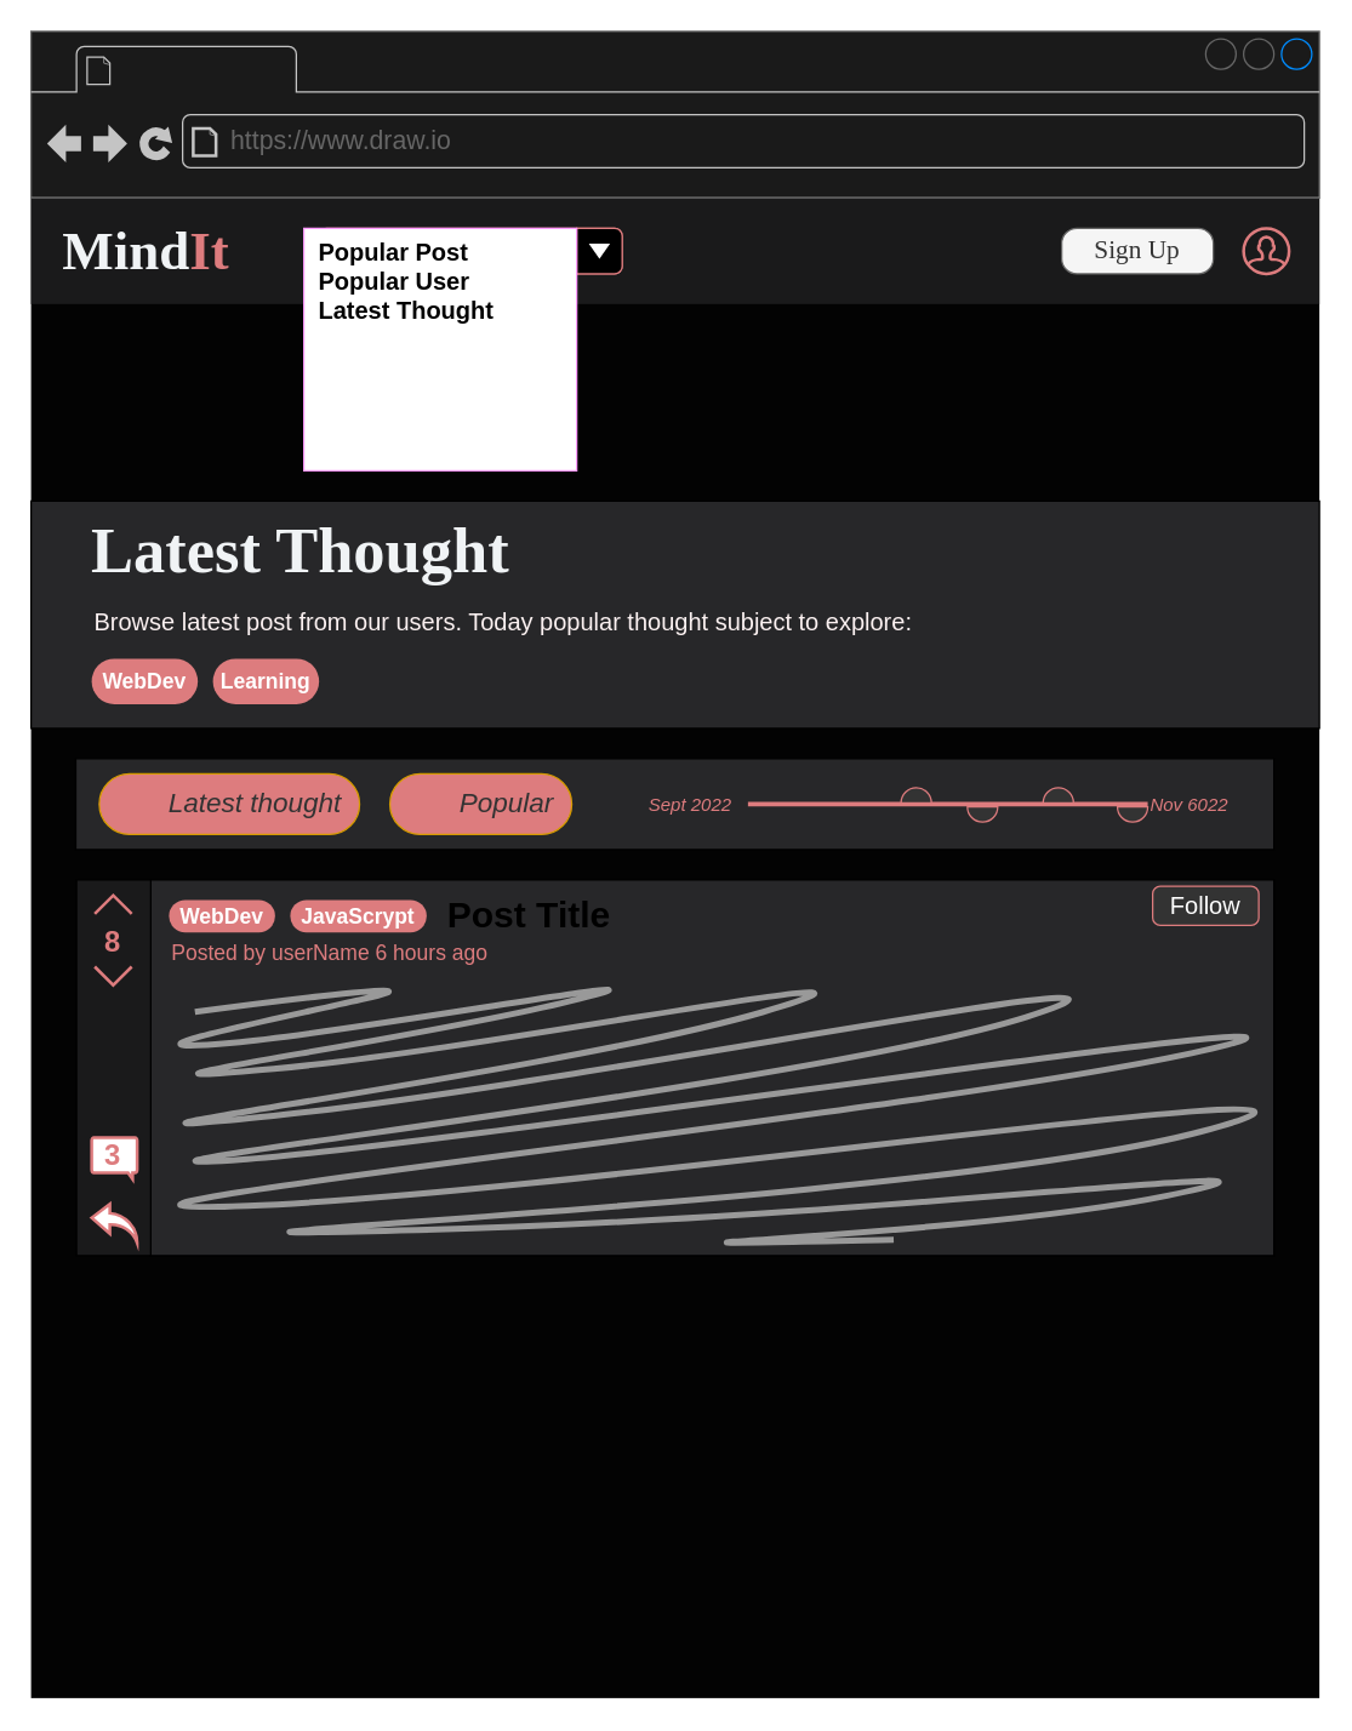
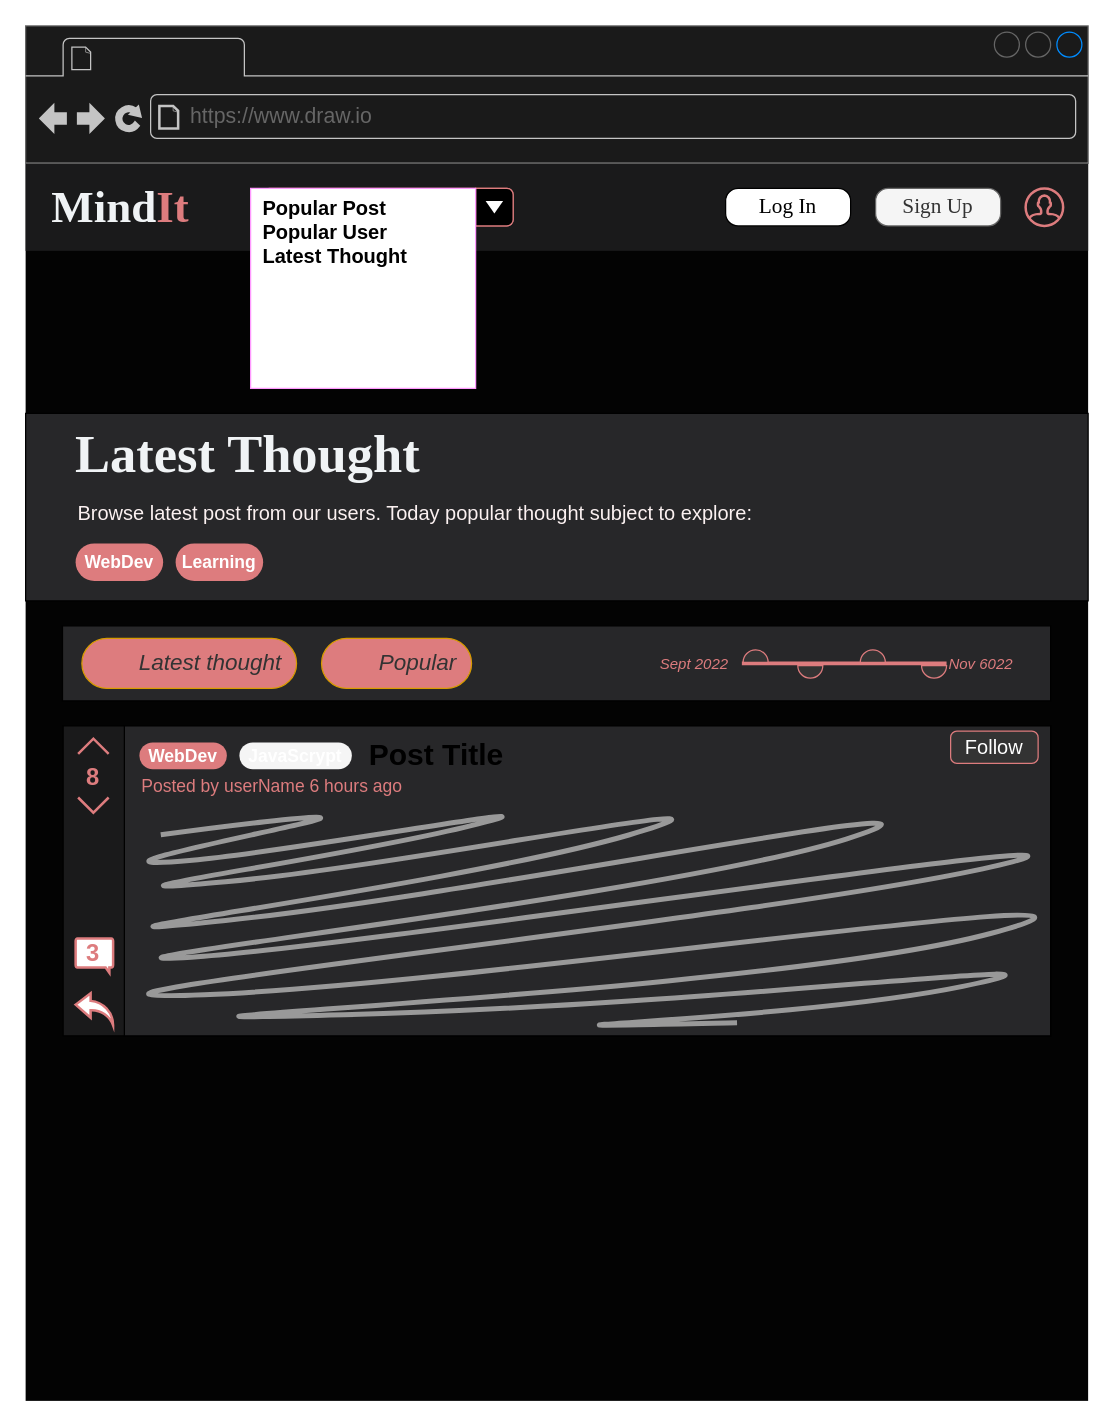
  <mxCell id="0" />
  <mxCell id="1" parent="0" />
  <mxCell id="2" value="" style="rounded=0;whiteSpace=wrap;html=1;shadow=0;glass=0;sketch=0;fillColor=#030303;strokeColor=none;gradientColor=none;align=right;verticalAlign=bottom;fontColor=#FF0000;perimeterSpacing=0;strokeWidth=1;arcSize=0;fillStyle=solid;" parent="1" vertex="1"><mxGeometry x="20" y="130" width="850" height="990" as="geometry" /></mxCell>
  <mxCell id="3" value="" style="strokeWidth=1;shadow=0;dashed=0;align=center;html=1;shape=mxgraph.mockup.containers.browserWindow;rSize=0;strokeColor=#666666;strokeColor2=#008cff;strokeColor3=#c4c4c4;mainText=,;recursiveResize=0;glass=0;sketch=0;fontColor=#FF0000;fillColor=#1A1A1A;gradientColor=none;" parent="1" vertex="1"><mxGeometry x="20" width="850" height="110" as="geometry" y="20" /></mxCell>
  <mxCell id="4" value="https://www.draw.io" style="strokeWidth=1;shadow=0;dashed=0;align=center;html=1;shape=mxgraph.mockup.containers.anchor;rSize=0;fontSize=17;fontColor=#666666;align=left;glass=0;sketch=0;fillColor=#1A1A1A;gradientColor=none;" parent="3" vertex="1"><mxGeometry x="130" y="60" width="250" height="26" as="geometry" /></mxCell>
  <mxCell id="5" value="" style="group" parent="1" vertex="1" connectable="0"><mxGeometry x="20" y="130" width="850" height="70" as="geometry" /></mxCell>
  <mxCell id="6" value="" style="rounded=0;whiteSpace=wrap;html=1;shadow=0;glass=0;sketch=0;fillColor=#1a1a1b;strokeColor=none;gradientColor=none;align=right;verticalAlign=bottom;fontColor=#FF0000;perimeterSpacing=0;strokeWidth=1;arcSize=0;fillStyle=solid;" parent="5" vertex="1"><mxGeometry width="850" height="70" as="geometry" /></mxCell>
  <mxCell id="7" value="&lt;h1&gt;&lt;font color=&quot;#f0f3f5&quot;&gt;Mind&lt;/font&gt;&lt;font color=&quot;#dd7c7e&quot;&gt;It&lt;/font&gt;&lt;br&gt;&lt;/h1&gt;" style="text;html=1;strokeColor=none;fillColor=none;spacing=5;spacingTop=-20;overflow=hidden;rounded=0;shadow=0;glass=0;sketch=0;fillStyle=solid;fontSize=18;fontColor=#F4ABC4;verticalAlign=top;labelPosition=center;verticalLabelPosition=middle;align=left;spacingLeft=16;fontFamily=Verdana;" parent="5" vertex="1"><mxGeometry width="220" height="70" as="geometry" /></mxCell>
  <mxCell id="8" value="Latest&amp;nbsp;thoughts" style="strokeWidth=1;shadow=0;dashed=0;align=center;shape=mxgraph.mockup.forms.comboBox;align=left;mainText=;fontSize=17;spacingLeft=8;labelBackgroundColor=none;html=1;verticalAlign=middle;horizontal=1;fontFamily=Verdana;fillColor=none;strokeColor=#DD7C7E;fontColor=#DD7C7E;" parent="5" vertex="1"><mxGeometry x="190" y="20" width="200" height="30" as="geometry" /></mxCell>
+ <mxCell id="9" value="&lt;span style=&quot;font-weight: normal;&quot;&gt;Log In&lt;/span&gt;" style="strokeWidth=1;shadow=0;dashed=0;align=center;html=1;shape=mxgraph.mockup.buttons.button;mainText=;buttonStyle=round;fontSize=17;fontStyle=1;whiteSpace=wrap;labelBackgroundColor=none;fontFamily=Verdana;" parent="5" vertex="1"><mxGeometry x="560" y="20" width="100" height="30" as="geometry" /></mxCell>
  <mxCell id="10" value="&lt;span style=&quot;font-weight: normal;&quot;&gt;Sign Up&lt;/span&gt;" style="strokeWidth=1;shadow=0;dashed=0;align=center;html=1;shape=mxgraph.mockup.buttons.button;mainText=;buttonStyle=round;fontSize=17;fontStyle=1;whiteSpace=wrap;labelBackgroundColor=none;fontFamily=Verdana;fillColor=#f5f5f5;fontColor=#333333;strokeColor=#666666;" parent="5" vertex="1"><mxGeometry x="680" y="20" width="100" height="30" as="geometry" /></mxCell>
  <mxCell id="11" value="" style="html=1;verticalLabelPosition=bottom;align=center;labelBackgroundColor=#ffffff;verticalAlign=top;strokeWidth=2;shadow=0;dashed=0;shape=mxgraph.ios7.icons.user;fontFamily=Verdana;strokeColor=#DD7C7E;fillColor=#1A1A1B;" parent="5" vertex="1"><mxGeometry x="800" y="20" width="30" height="30" as="geometry" /></mxCell>
  <mxCell id="12" value="" style="group" parent="1" vertex="1" connectable="0"><mxGeometry x="200" y="150" width="180" height="160" as="geometry" /></mxCell>
  <mxCell id="13" value="" style="rounded=0;whiteSpace=wrap;html=1;strokeColor=#FF99FF;" parent="12" vertex="1"><mxGeometry width="180" height="160" as="geometry" /></mxCell>
  <mxCell id="14" value="&lt;div&gt;&lt;b&gt;&lt;font style=&quot;font-size: 16px;&quot;&gt;Popular Post&lt;br&gt;&lt;/font&gt;&lt;/b&gt;&lt;/div&gt;&lt;div&gt;&lt;font style=&quot;font-size: 16px;&quot;&gt;&lt;b&gt;Popular User&lt;br&gt;&lt;/b&gt;&lt;/font&gt;&lt;/div&gt;&lt;div&gt;&lt;font style=&quot;font-size: 16px;&quot;&gt;&lt;b&gt;Latest Thought&lt;/b&gt;&lt;/font&gt;&lt;/div&gt;" style="text;html=1;strokeColor=none;fillColor=none;align=left;verticalAlign=top;whiteSpace=wrap;rounded=0;spacingLeft=8;spacing=2;spacingBottom=0;horizontal=1;" parent="12" vertex="1"><mxGeometry width="180" height="160" as="geometry" /></mxCell>
  <mxCell id="15" value="" style="group" parent="1" vertex="1" connectable="0"><mxGeometry x="50" y="580" width="790" height="250" as="geometry" /></mxCell>
  <mxCell id="16" value="&lt;span style=&quot;background-color: rgb(255, 0, 0);&quot;&gt;PostCard.js&lt;/span&gt;" style="rounded=0;whiteSpace=wrap;html=1;fillColor=#1a1a1b;align=right;verticalAlign=bottom;labelBorderColor=none;strokeColor=default;" parent="15" vertex="1"><mxGeometry width="790" height="248" as="geometry" /></mxCell>
  <mxCell id="17" value="" style="rounded=0;whiteSpace=wrap;html=1;labelBackgroundColor=#FF0000;labelBorderColor=none;strokeColor=default;fillColor=#272729;align=right;verticalAlign=bottom;" parent="15" vertex="1"><mxGeometry x="49" width="741" height="248" as="geometry" /></mxCell>
  <mxCell id="18" value="Post Title" style="text;html=1;strokeColor=none;fillColor=none;align=left;verticalAlign=middle;whiteSpace=wrap;rounded=0;labelBackgroundColor=none;labelBorderColor=none;fontStyle=1;fontSize=24;spacingLeft=12;" parent="15" vertex="1"><mxGeometry x="231" y="2.59" width="130" height="42.759" as="geometry" /></mxCell>
  <mxCell id="19" value="" style="shape=mxgraph.mockup.markup.scratchOut;shadow=0;dashed=0;html=1;strokeColor=#999999;strokeWidth=4;labelBackgroundColor=none;labelBorderColor=none;fontSize=14;fontColor=#D7DADC;fillColor=none;" parent="15" vertex="1"><mxGeometry x="50" y="70" width="740" height="180" as="geometry" /></mxCell>
  <mxCell id="20" value="Follow" style="html=1;shadow=0;dashed=0;shape=mxgraph.bootstrap.rrect;rSize=5;strokeColor=#DD7C7E;strokeWidth=1;fillColor=#333333;fontColor=#FFFFFF;whiteSpace=wrap;align=center;verticalAlign=middle;spacingLeft=0;fontStyle=0;fontSize=16;spacing=-1;labelBackgroundColor=none;labelBorderColor=none;" parent="15" vertex="1"><mxGeometry x="710" y="4.28" width="70" height="25.72" as="geometry" /></mxCell>
  <mxCell id="21" value="" style="html=1;verticalLabelPosition=bottom;align=center;labelBackgroundColor=#ffffff;verticalAlign=top;strokeWidth=2;shadow=0;dashed=0;shape=mxgraph.ios7.icons.message;labelBorderColor=none;fontSize=20;strokeColor=#DD7C7E;" parent="15" vertex="1"><mxGeometry x="10" y="170" width="30" height="27.5" as="geometry" /></mxCell>
  <mxCell id="22" value="" style="html=1;verticalLabelPosition=bottom;align=center;labelBackgroundColor=#ffffff;verticalAlign=top;strokeWidth=2;shadow=0;dashed=0;shape=mxgraph.ios7.icons.back;labelBorderColor=none;fontSize=20;strokeColor=#DD7C7E;" parent="15" vertex="1"><mxGeometry x="10" y="214" width="30" height="25.5" as="geometry" /></mxCell>
  <mxCell id="23" value="3" style="text;strokeColor=none;fillColor=none;align=center;verticalAlign=middle;rounded=0;labelBackgroundColor=none;labelBorderColor=none;fontSize=19;fontColor=#DD7C7E;fontStyle=1" parent="15" vertex="1"><mxGeometry x="14" y="167.001" width="20" height="25.655" as="geometry" /></mxCell>
  <mxCell id="24" value="" style="group" parent="15" vertex="1" connectable="0"><mxGeometry x="12" y="10.262" width="24.412" height="59.241" as="geometry" /></mxCell>
  <mxCell id="25" value="" style="html=1;verticalLabelPosition=bottom;labelBackgroundColor=#ffffff;verticalAlign=top;shadow=0;dashed=0;strokeWidth=2;shape=mxgraph.ios7.misc.down;strokeColor=#DD7C7E;labelBorderColor=none;fontSize=14;fontColor=#D7DADC;fillColor=none;aspect=fixed;rotation=-180;" parent="24" vertex="1"><mxGeometry width="24.412" height="12.206" as="geometry" /></mxCell>
  <mxCell id="26" value="" style="html=1;verticalLabelPosition=bottom;labelBackgroundColor=#ffffff;verticalAlign=top;shadow=0;dashed=0;strokeWidth=2;shape=mxgraph.ios7.misc.down;strokeColor=#DD7C7E;labelBorderColor=none;fontSize=14;fontColor=#D7DADC;fillColor=none;aspect=fixed;rotation=0;" parent="24" vertex="1"><mxGeometry y="47.034" width="24.412" height="12.206" as="geometry" /></mxCell>
  <mxCell id="27" value="8" style="text;strokeColor=none;fillColor=none;align=center;verticalAlign=middle;rounded=0;labelBackgroundColor=none;labelBorderColor=none;fontSize=19;fontColor=#DD7C7E;fontStyle=1" parent="24" vertex="1"><mxGeometry x="2" y="15.959" width="20" height="25.655" as="geometry" /></mxCell>
  <mxCell id="28" value="WebDev" style="rounded=1;whiteSpace=wrap;html=1;arcSize=50;strokeColor=none;strokeWidth=1;fillColor=#DD7C7E;fontColor=#FFFFFF;whiteSpace=wrap;align=center;verticalAlign=middle;spacingLeft=0;fontStyle=1;fontSize=14;spacing=10;" parent="15" vertex="1"><mxGeometry x="61" y="13.21" width="70" height="21.52" as="geometry" /></mxCell>
- <mxCell id="29" value="JavaScrypt" style="rounded=1;whiteSpace=wrap;html=1;arcSize=50;strokeColor=none;strokeWidth=1;fillColor=#DD7C7E;fontColor=#FFFFFF;whiteSpace=wrap;align=center;verticalAlign=middle;spacingLeft=0;fontStyle=1;fontSize=14;spacing=10;" parent="15" vertex="1"><mxGeometry x="141" y="13.21" width="90" height="21.52" as="geometry" /></mxCell>
+ <mxCell id="29" value="JavaScrypt" style="rounded=1;whiteSpace=wrap;html=1;arcSize=50;strokeColor=none;strokeWidth=1;fillColor=#f5f5f5;fontColor=#FFFFFF;whiteSpace=wrap;align=center;verticalAlign=middle;spacingLeft=0;fontStyle=1;fontSize=14;spacing=10;" parent="15" vertex="1"><mxGeometry x="141" y="13.21" width="90" height="21.52" as="geometry" /></mxCell>
  <mxCell id="30" value="Posted by userName 6 hours ago" style="text;strokeColor=none;fillColor=none;align=left;verticalAlign=middle;rounded=0;labelBackgroundColor=none;labelBorderColor=none;fontSize=14;fontColor=#DD7C7E;" parent="15" vertex="1"><mxGeometry x="61" y="34.732" width="260" height="25.655" as="geometry" /></mxCell>
  <mxCell id="31" value="" style="group" parent="1" vertex="1" connectable="0"><mxGeometry x="20" y="330" width="850" height="150" as="geometry" /></mxCell>
  <mxCell id="32" value="" style="rounded=0;whiteSpace=wrap;html=1;labelBackgroundColor=#FF0000;labelBorderColor=none;strokeColor=default;fillColor=#272729;align=right;verticalAlign=bottom;" parent="31" vertex="1"><mxGeometry width="850" height="150" as="geometry" /></mxCell>
  <mxCell id="33" value="&lt;h1 style=&quot;font-size: 42px;&quot;&gt;&lt;font style=&quot;font-size: 42px;&quot; color=&quot;#f0f3f5&quot;&gt;Latest Thought&lt;/font&gt;&lt;font style=&quot;font-size: 42px;&quot;&gt;&lt;br&gt;&lt;/font&gt;&lt;/h1&gt;" style="text;html=1;strokeColor=none;fillColor=none;spacing=0;spacingTop=-22;overflow=hidden;rounded=0;shadow=0;glass=0;sketch=0;fillStyle=solid;fontSize=18;fontColor=#F4ABC4;verticalAlign=middle;labelPosition=center;verticalLabelPosition=middle;align=left;spacingLeft=0;fontFamily=Verdana;" parent="31" vertex="1"><mxGeometry x="40" y="1" width="380" height="60" as="geometry" /></mxCell>
  <mxCell id="34" value="Browse latest post from our users. Today popular thought subject to explore:&amp;nbsp; " style="text;html=1;strokeColor=none;fillColor=none;align=left;verticalAlign=top;whiteSpace=wrap;rounded=0;shadow=0;sketch=0;fontSize=16;fontColor=#FBF1F1;" parent="31" vertex="1"><mxGeometry x="40" y="64" width="770" height="30" as="geometry" /></mxCell>
  <mxCell id="35" value="WebDev" style="rounded=1;whiteSpace=wrap;html=1;arcSize=50;strokeColor=none;strokeWidth=1;fillColor=#DD7C7E;fontColor=#FFFFFF;whiteSpace=wrap;align=center;verticalAlign=middle;spacingLeft=0;fontStyle=1;fontSize=14;spacing=10;" parent="31" vertex="1"><mxGeometry x="40" y="104" width="70" height="30" as="geometry" /></mxCell>
  <mxCell id="36" value="Learning" style="rounded=1;whiteSpace=wrap;html=1;arcSize=50;strokeColor=none;strokeWidth=1;fillColor=#DD7C7E;fontColor=#FFFFFF;whiteSpace=wrap;align=center;verticalAlign=middle;spacingLeft=0;fontStyle=1;fontSize=14;spacing=10;" parent="31" vertex="1"><mxGeometry x="120" y="104" width="70" height="30" as="geometry" /></mxCell>
  <mxCell id="37" value="" style="shape=image;html=1;verticalAlign=top;verticalLabelPosition=bottom;labelBackgroundColor=#ffffff;imageAspect=0;aspect=fixed;image=https://cdn3.iconfinder.com/data/icons/flat-actions-icons-9/792/Close_Icon-128.png" parent="31" vertex="1"><mxGeometry x="816" y="10" width="24" height="24" as="geometry" /></mxCell>
  <mxCell id="38" value="" style="group" parent="1" vertex="1" connectable="0"><mxGeometry x="49.5" y="500" width="790.5" height="60" as="geometry" /></mxCell>
  <mxCell id="39" value="" style="rounded=0;whiteSpace=wrap;html=1;labelBackgroundColor=#FF0000;labelBorderColor=none;strokeColor=default;fillColor=#272729;align=right;verticalAlign=bottom;" parent="38" vertex="1"><mxGeometry width="790.5" height="60" as="geometry" /></mxCell>
  <mxCell id="40" value="&lt;div style=&quot;font-size: 18px;&quot;&gt;&lt;font style=&quot;font-size: 18px;&quot; color=&quot;#333333&quot;&gt;Latest thought&lt;/font&gt;&lt;font color=&quot;#333333&quot;&gt;&lt;br&gt;&lt;/font&gt;&lt;/div&gt;" style="rounded=1;whiteSpace=wrap;html=1;shadow=0;glass=0;sketch=0;fillColor=#DD7C7E;strokeColor=#d79b00;gradientColor=none;align=right;verticalAlign=middle;perimeterSpacing=0;strokeWidth=1;arcSize=50;fillStyle=solid;fontSize=16;fontStyle=2;spacing=12;" parent="38" vertex="1"><mxGeometry x="15.5" y="10" width="171.75" height="40" as="geometry" /></mxCell>
  <mxCell id="41" value="" style="shape=image;html=1;verticalAlign=top;verticalLabelPosition=bottom;labelBackgroundColor=#ffffff;imageAspect=0;aspect=fixed;image=https://cdn0.iconfinder.com/data/icons/google-material-design-3-0/48/ic_new_releases_48px-128.png;rounded=0;shadow=0;sketch=0;strokeColor=default;strokeWidth=8;fontSize=18;fontColor=#DD7C7E;fillColor=#DD7C7E;gradientColor=none;gradientDirection=north;imageBorder=none;imageBackground=none;" parent="38" vertex="1"><mxGeometry x="27.25" y="15" width="30" height="30" as="geometry" /></mxCell>
  <mxCell id="42" value="&lt;div style=&quot;font-size: 18px;&quot;&gt;&lt;font style=&quot;font-size: 18px;&quot; color=&quot;#333333&quot;&gt;Popular&lt;/font&gt;&lt;font color=&quot;#333333&quot;&gt;&lt;br&gt;&lt;/font&gt;&lt;/div&gt;" style="rounded=1;whiteSpace=wrap;html=1;shadow=0;glass=0;sketch=0;fillColor=#DD7C7E;strokeColor=#d79b00;gradientColor=none;align=right;verticalAlign=middle;perimeterSpacing=0;strokeWidth=1;arcSize=50;fillStyle=solid;fontSize=16;fontStyle=2;spacing=12;" parent="38" vertex="1"><mxGeometry x="207.25" y="10" width="120" height="40" as="geometry" /></mxCell>
  <mxCell id="43" value="" style="shape=image;html=1;verticalAlign=top;verticalLabelPosition=bottom;labelBackgroundColor=default;imageAspect=0;aspect=fixed;image=https://cdn2.iconfinder.com/data/icons/boxicons-solid-vol-2/24/bxs-flame-128.png;rounded=0;shadow=0;sketch=0;strokeColor=default;strokeWidth=8;fontSize=18;fontColor=default;fillColor=#DD7C7E;gradientColor=none;gradientDirection=north;" parent="38" vertex="1"><mxGeometry x="220.5" y="15" width="30" height="30" as="geometry" /></mxCell>
- <mxCell id="44" value="Sept 2022" style="text;strokeColor=none;fillColor=none;align=left;verticalAlign=middle;rounded=0;labelBackgroundColor=none;labelBorderColor=none;fontSize=12;fontColor=#DD7C7E;fontStyle=2" parent="38" vertex="1"><mxGeometry x="376.25" y="17.17" width="67.25" height="25.66" as="geometry" /></mxCell>
+ <mxCell id="44" value="Sept 2022" style="text;strokeColor=none;fillColor=none;align=left;verticalAlign=middle;rounded=0;labelBackgroundColor=none;labelBorderColor=none;fontSize=12;fontColor=#DD7C7E;fontStyle=2" parent="38" vertex="1"><mxGeometry x="476.25" y="17.17" width="67.25" height="25.66" as="geometry" /></mxCell>
  <mxCell id="45" value="Nov 6022" style="text;strokeColor=none;fillColor=none;align=left;verticalAlign=middle;rounded=0;labelBackgroundColor=none;labelBorderColor=none;fontSize=12;fontColor=#DD7C7E;fontStyle=2" parent="38" vertex="1"><mxGeometry x="707.25" y="17.17" width="67.25" height="25.66" as="geometry" /></mxCell>
  <mxCell id="46" value="" style="endArrow=none;html=1;rounded=0;labelBackgroundColor=none;sketch=0;strokeColor=#DD7C7E;strokeWidth=3;fontSize=18;fontColor=#333333;jumpStyle=none;exitX=1;exitY=0.5;exitDx=0;exitDy=0;entryX=0;entryY=0.5;entryDx=0;entryDy=0;" parent="38" source="44" target="45" edge="1"><mxGeometry width="50" height="50" relative="1" as="geometry"><mxPoint x="557.25" y="-20" as="sourcePoint" /><mxPoint x="607.25" y="-70" as="targetPoint" /></mxGeometry></mxCell>
  <mxCell id="47" value="" style="verticalLabelPosition=bottom;verticalAlign=top;html=1;shape=mxgraph.basic.half_circle;rounded=1;shadow=0;labelBackgroundColor=default;sketch=0;strokeColor=#DD7C7E;strokeWidth=1;fontSize=18;fontColor=#333333;fillColor=#333333;gradientColor=none;gradientDirection=north;aspect=fixed;rotation=-180;" parent="38" vertex="1"><mxGeometry x="544.5" y="19.17" width="20" height="10" as="geometry" /></mxCell>
  <mxCell id="48" value="" style="verticalLabelPosition=bottom;verticalAlign=top;html=1;shape=mxgraph.basic.half_circle;rounded=1;shadow=0;labelBackgroundColor=default;sketch=0;strokeColor=#DD7C7E;strokeWidth=1;fontSize=18;fontColor=#333333;fillColor=#333333;gradientColor=none;gradientDirection=north;aspect=fixed;rotation=0;" parent="38" vertex="1"><mxGeometry x="687.25" y="31.83" width="20" height="10" as="geometry" /></mxCell>
  <mxCell id="49" value="" style="verticalLabelPosition=bottom;verticalAlign=top;html=1;shape=mxgraph.basic.half_circle;rounded=1;shadow=0;labelBackgroundColor=default;sketch=0;strokeColor=#DD7C7E;strokeWidth=1;fontSize=18;fontColor=#333333;fillColor=#333333;gradientColor=none;gradientDirection=north;aspect=fixed;rotation=0;" parent="38" vertex="1"><mxGeometry x="588.25" y="31.83" width="20" height="10" as="geometry" /></mxCell>
  <mxCell id="50" value="" style="verticalLabelPosition=bottom;verticalAlign=top;html=1;shape=mxgraph.basic.half_circle;rounded=1;shadow=0;labelBackgroundColor=default;sketch=0;strokeColor=#DD7C7E;strokeWidth=1;fontSize=18;fontColor=#333333;fillColor=#333333;gradientColor=none;gradientDirection=north;aspect=fixed;rotation=-180;" parent="38" vertex="1"><mxGeometry x="638.25" y="19.17" width="20" height="10" as="geometry" /></mxCell>
